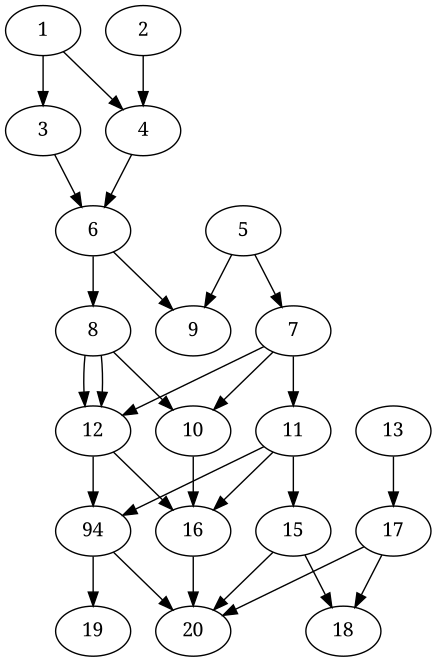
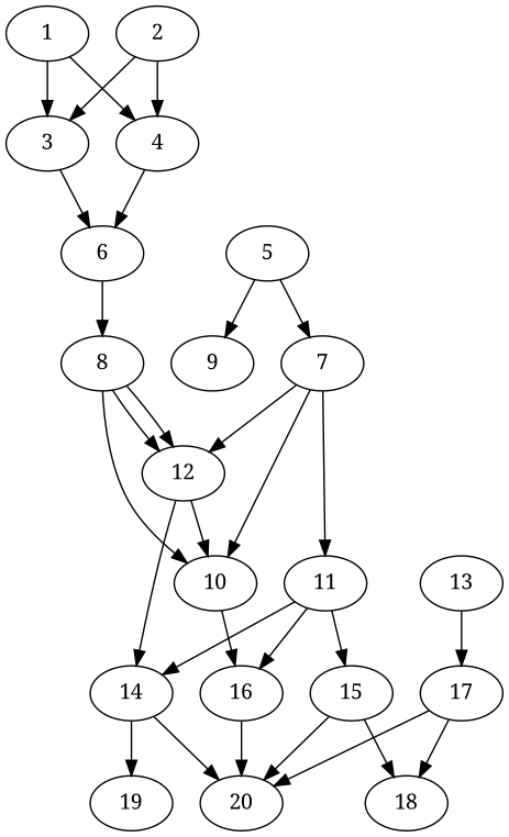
  digraph {
    fontname="Noto Serif"
    node [alpha=0.07 fontname="Noto Serif"]
    edge [fontname="Noto Serif"]
    1 [expect_size=17965056]
    3 [expect_size=30385152]
    4 [alpha=0.03 expect_size=42712064]
    6 [alpha=0.10 expect_size=8061952]
    9 [alpha=0.04 expect_size=18362368]
    8 [alpha=0.04 expect_size=16436224]
    5 [alpha=0.20 expect_size=40182784]
    7 [alpha=0.17 expect_size=46307328]
    2 [alpha=0.08 expect_size=35696640]
    10 [alpha=0.17 expect_size=35476480]
    12 [alpha=0.12 expect_size=42943488]
    11 [alpha=0.04 expect_size=26979328]
    16 [alpha=0.20 expect_size=37436416]
-   14 [alpha=0.03 expect_size=30075904 label=94]
+   14 [alpha=0.03 expect_size=30075904]
    15 [alpha=0.19 expect_size=37986304]
    13 [alpha=0.08 expect_size=13648896]
    17 [alpha=0.09 expect_size=13175808]
    19 [alpha=0.06 expect_size=13684736]
    20 [alpha=0.15 expect_size=23261184]
    18 [expect_size=5368832]
    1 -> 3
    1 -> 4
    3 -> 6
    4 -> 6
-   6 -> 9
    6 -> 8
    8 -> 10
    8 -> 12
    8 -> 12
    5 -> 9
    5 -> 7
    7 -> 10
    7 -> 12
    7 -> 11
+   2 -> 3
    2 -> 4
    10 -> 16
-   12 -> 16
+   12 -> 10
    12 -> 14
    11 -> 16
    11 -> 14
    11 -> 15
    16 -> 20
    14 -> 19
    14 -> 20
    15 -> 20
    15 -> 18
    13 -> 17
    17 -> 20
    17 -> 18
  }
